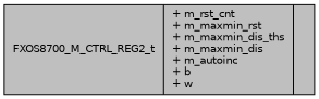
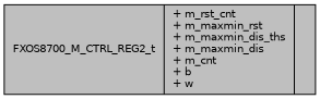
  digraph {
    rankdir=LR
-   n1 [color=black fillcolor=grey75 fontcolor=black fontname=Helvetica fontsize=10 height=0.2 label="{FXOS8700_M_CTRL_REG2_t\n|+ m_rst_cnt\l+ m_maxmin_rst\l+ m_maxmin_dis_ths\l+ m_maxmin_dis\l+ m_autoinc\l+ b\l+ w\l|}" shape=record style=filled width=0.4]
+   n1 [color=black fillcolor=grey75 fontcolor=black fontname=Helvetica fontsize=10 height=0.2 label="{FXOS8700_M_CTRL_REG2_t\n|+ m_rst_cnt\l+ m_maxmin_rst\l+ m_maxmin_dis_ths\l+ m_maxmin_dis\l+ m_cnt\l+ b\l+ w\l|}" shape=record style=filled width=0.4]
  }
